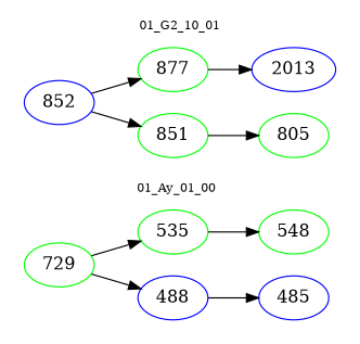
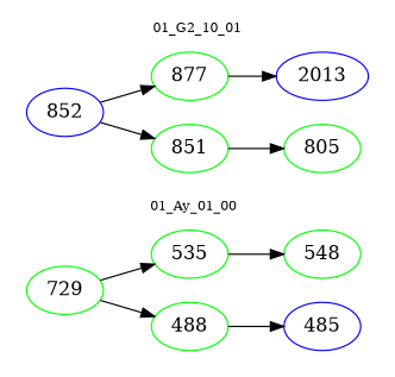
  digraph {
    rankdir=LR
    node [color=green]
    edge [color=black]
    n1 [label=729]
-   n2 [color=blue label=488]
+   n2 [label=488]
    n3 [label=535]
    n4 [color=blue label=485]
    n5 [label=548]
    n6 [color=blue label=852]
    n7 [label=851]
    n8 [label=877]
    n9 [label=805]
    n10 [color=blue label=2013]
    subgraph cluster_1 {
      color=white
      fontsize=10
      label="01_Ay_01_00"
      n1
      n2
      n3
      n4
      n5
    }
    subgraph cluster_2 {
      color=white
      fontsize=10
      label="01_G2_10_01"
      n6
      n7
      n8
      n9
      n10
    }
    n1 -> n2
    n1 -> n3
    n2 -> n4
    n3 -> n5
    n6 -> n7
    n6 -> n8
    n7 -> n9
    n8 -> n10
  }
